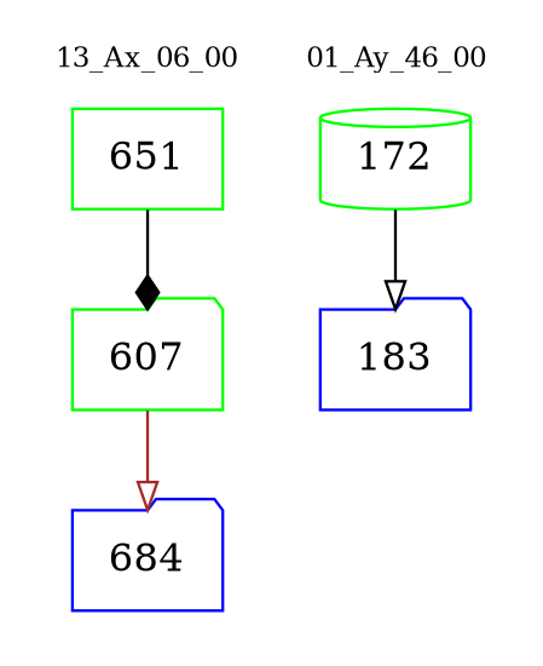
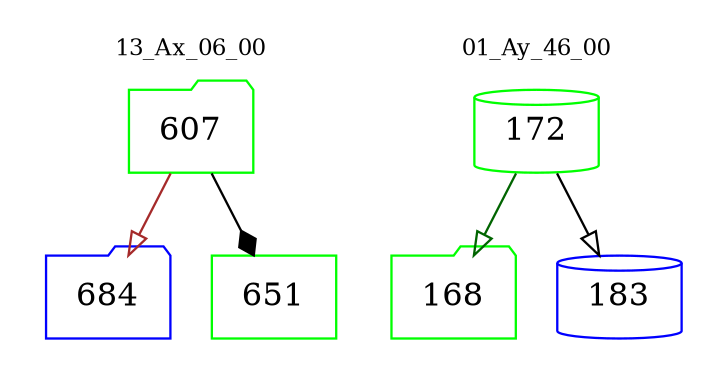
  digraph {
    node [color=green shape=folder]
    edge [arrowhead=onormal color=black]
    n1 [label=607]
    n2 [color=blue label=684]
    n3 [label=651 shape=box]
    n4 [label=172 shape=cylinder]
-   n6 [color=blue label=183]
+   n5 [label=168]
+   n6 [color=blue label=183 shape=cylinder]
    subgraph cluster_1 {
      color=white
      fontsize=10
      label="13_Ax_06_00"
      n1
      n2
      n3
    }
    subgraph cluster_2 {
      color=white
      fontsize=10
      label="01_Ay_46_00"
      n4
+     n5
      n6
    }
    n1 -> n2 [color=brown]
-   n3 -> n1 [arrowhead=diamond]
+   n1 -> n3 [arrowhead=diamond]
+   n4 -> n5 [color=darkgreen]
    n4 -> n6
  }
